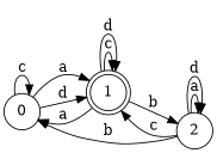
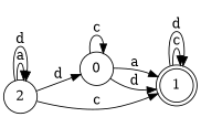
  digraph {
    rankdir=LR
    node [color=black fillcolor=white shape=circle style=filled]
    n1 [label=0]
    n2 [label=1 shape=doublecircle style="rounded,filled"]
    n3 [label=2]
    n1 -> n1 [label=c]
    n1 -> n2 [label=a]
    n1 -> n2 [label=d]
-   n2 -> n1 [label=a]
    n2 -> n2 [label=c]
    n2 -> n2 [label=d]
-   n2 -> n3 [label=b]
-   n3 -> n1 [label=b]
+   n3 -> n1 [label=d]
    n3 -> n2 [label=c]
    n3 -> n3 [label=a]
    n3 -> n3 [label=d]
  }
